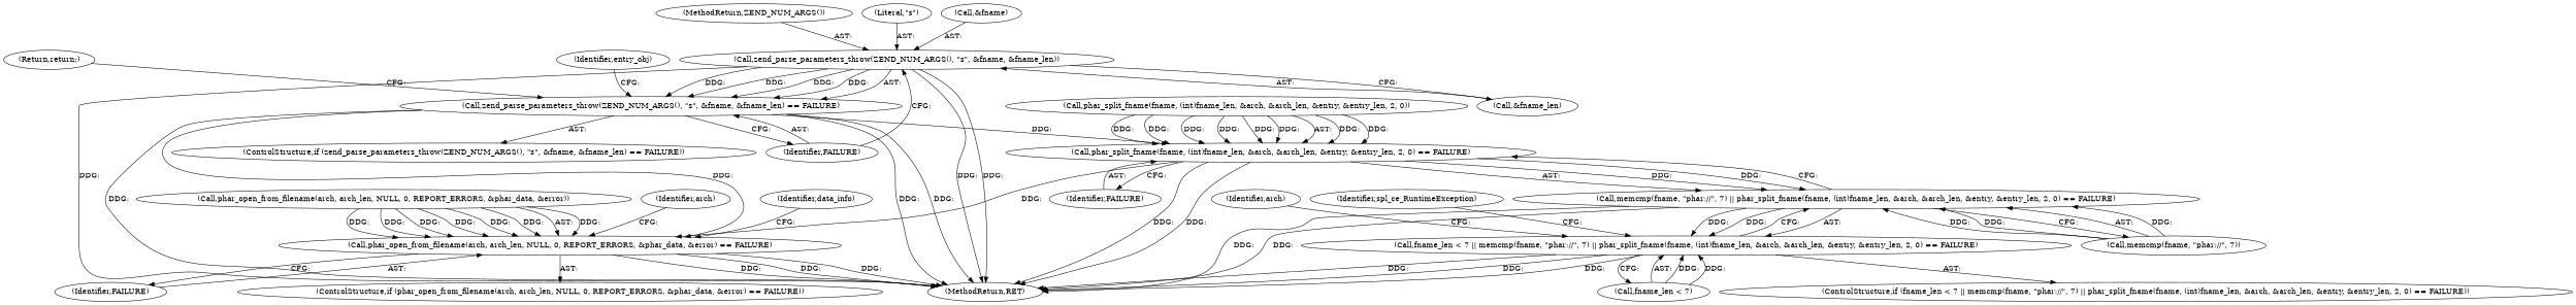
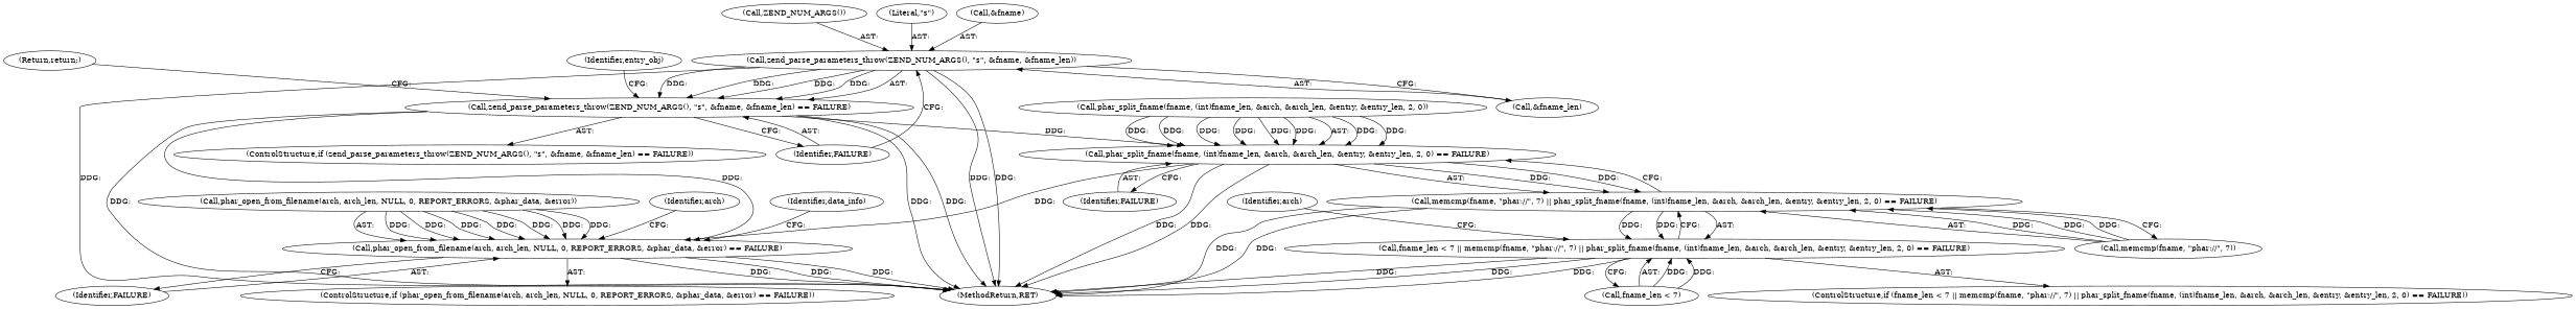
  digraph {
    n1 [label="(Call,zend_parse_parameters_throw(ZEND_NUM_ARGS(), \"s\", &fname, &fname_len))"]
    n2 [label="(Call,zend_parse_parameters_throw(ZEND_NUM_ARGS(), \"s\", &fname, &fname_len) == FAILURE)"]
    n3 [label="(MethodReturn,RET)"]
    n4 [label="(Call,&fname_len)"]
    n5 [label="(Call,phar_split_fname(fname, (int)fname_len, &arch, &arch_len, &entry, &entry_len, 2, 0) == FAILURE)"]
    n6 [label="(Call,phar_open_from_filename(arch, arch_len, NULL, 0, REPORT_ERRORS, &phar_data, &error) == FAILURE)"]
    n7 [label="(ControlStructure,if (zend_parse_parameters_throw(ZEND_NUM_ARGS(), \"s\", &fname, &fname_len) == FAILURE))"]
    n8 [label="(Identifier,FAILURE)"]
    n9 [label="(Call,memcmp(fname, \"phar://\", 7) || phar_split_fname(fname, (int)fname_len, &arch, &arch_len, &entry, &entry_len, 2, 0) == FAILURE)"]
    n10 [label="(Identifier,FAILURE)"]
    n11 [label="(Identifier,FAILURE)"]
    n12 [label="(ControlStructure,if (phar_open_from_filename(arch, arch_len, NULL, 0, REPORT_ERRORS, &phar_data, &error) == FAILURE))"]
    n13 [label="(Call,fname_len < 7 || memcmp(fname, \"phar://\", 7) || phar_split_fname(fname, (int)fname_len, &arch, &arch_len, &entry, &entry_len, 2, 0) == FAILURE)"]
    n14 [label="(Call,memcmp(fname, \"phar://\", 7))"]
    n15 [label="(Call,fname_len < 7)"]
    n16 [label="(ControlStructure,if (fname_len < 7 || memcmp(fname, \"phar://\", 7) || phar_split_fname(fname, (int)fname_len, &arch, &arch_len, &entry, &entry_len, 2, 0) == FAILURE))"]
    n17 [label="(Identifier,arch)"]
    n18 [label="(Return,return;)"]
    n19 [label="(Identifier,entry_obj)"]
    n20 [label="(Call,phar_split_fname(fname, (int)fname_len, &arch, &arch_len, &entry, &entry_len, 2, 0))"]
    n21 [label="(Identifier,data_info)"]
-   n22 [label="(MethodReturn,ZEND_NUM_ARGS())"]
-   n23 [label="(Identifier,spl_ce_RuntimeException)"]
+   n22 [label="(Call,ZEND_NUM_ARGS())"]
    n24 [label="(Literal,\"s\")"]
    n25 [label="(Call,&fname)"]
    n26 [label="(Call,phar_open_from_filename(arch, arch_len, NULL, 0, REPORT_ERRORS, &phar_data, &error))"]
    n27 [label="(Identifier,arch)"]
    n1 -> n2 [label="AST: "]
    n1 -> n2 [label="DDG: "]
    n1 -> n2 [label="DDG: "]
    n1 -> n2 [label="DDG: "]
    n1 -> n2 [label="DDG: "]
    n1 -> n3 [label="DDG: "]
    n1 -> n3 [label="DDG: "]
    n1 -> n3 [label="DDG: "]
    n1 -> n4 [label="CFG: "]
    n2 -> n3 [label="DDG: "]
    n2 -> n3 [label="DDG: "]
    n2 -> n3 [label="DDG: "]
    n2 -> n5 [label="DDG: "]
    n2 -> n6 [label="DDG: "]
    n2 -> n7 [label="AST: "]
    n2 -> n8 [label="CFG: "]
    n4 -> n1 [label="AST: "]
    n5 -> n3 [label="DDG: "]
    n5 -> n3 [label="DDG: "]
    n5 -> n6 [label="DDG: "]
    n5 -> n9 [label="AST: "]
    n5 -> n9 [label="DDG: "]
    n5 -> n9 [label="DDG: "]
    n5 -> n10 [label="CFG: "]
    n6 -> n3 [label="DDG: "]
    n6 -> n3 [label="DDG: "]
    n6 -> n3 [label="DDG: "]
    n6 -> n11 [label="CFG: "]
    n6 -> n12 [label="AST: "]
    n8 -> n1 [label="CFG: "]
    n8 -> n2 [label="AST: "]
    n9 -> n3 [label="DDG: "]
    n9 -> n3 [label="DDG: "]
    n9 -> n5 [label="CFG: "]
    n9 -> n13 [label="AST: "]
    n9 -> n13 [label="DDG: "]
    n9 -> n13 [label="DDG: "]
    n9 -> n14 [label="CFG: "]
    n10 -> n5 [label="AST: "]
    n11 -> n6 [label="AST: "]
    n13 -> n3 [label="DDG: "]
    n13 -> n3 [label="DDG: "]
    n13 -> n3 [label="DDG: "]
    n13 -> n9 [label="CFG: "]
    n13 -> n15 [label="CFG: "]
    n13 -> n16 [label="AST: "]
    n14 -> n9 [label="AST: "]
    n14 -> n9 [label="DDG: "]
    n14 -> n9 [label="DDG: "]
    n14 -> n9 [label="DDG: "]
    n15 -> n13 [label="AST: "]
    n15 -> n13 [label="DDG: "]
    n15 -> n13 [label="DDG: "]
    n17 -> n13 [label="CFG: "]
    n18 -> n2 [label="CFG: "]
    n19 -> n2 [label="CFG: "]
    n20 -> n5 [label="AST: "]
    n20 -> n5 [label="DDG: "]
    n20 -> n5 [label="DDG: "]
    n20 -> n5 [label="DDG: "]
    n20 -> n5 [label="DDG: "]
    n20 -> n5 [label="DDG: "]
    n20 -> n5 [label="DDG: "]
    n20 -> n5 [label="DDG: "]
    n20 -> n5 [label="DDG: "]
    n21 -> n6 [label="CFG: "]
    n22 -> n1 [label="AST: "]
-   n23 -> n13 [label="CFG: "]
    n24 -> n1 [label="AST: "]
    n25 -> n1 [label="AST: "]
    n26 -> n6 [label="AST: "]
    n26 -> n6 [label="DDG: "]
    n26 -> n6 [label="DDG: "]
    n26 -> n6 [label="DDG: "]
    n26 -> n6 [label="DDG: "]
    n26 -> n6 [label="DDG: "]
    n26 -> n6 [label="DDG: "]
    n26 -> n6 [label="DDG: "]
    n27 -> n6 [label="CFG: "]
  }
